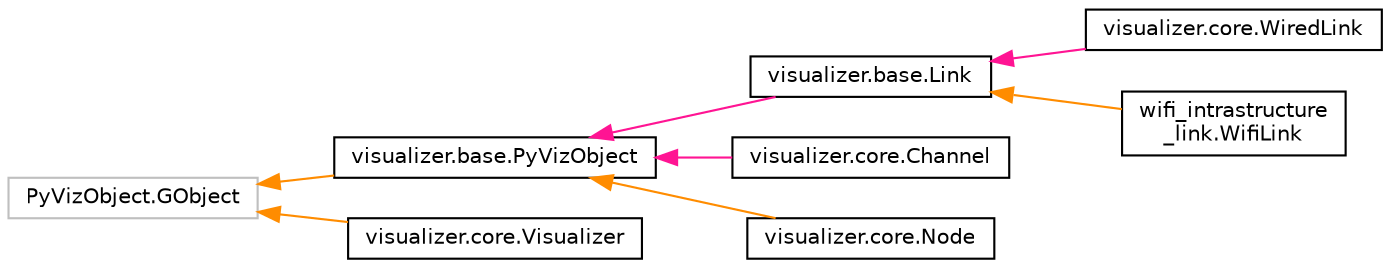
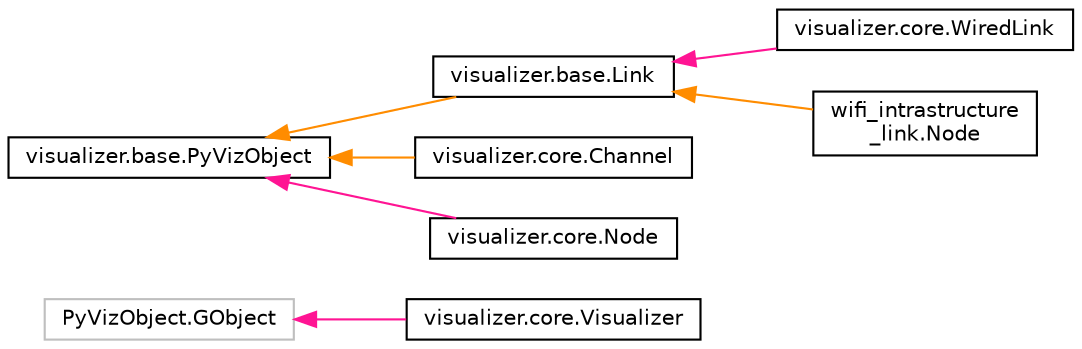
  digraph {
    rankdir=LR
    node [color=black fillcolor=white fontname=Helvetica fontsize=10 shape=record style=filled]
    edge [color=deeppink dir=back fontname=Helvetica fontsize=10 labelfontname=Helvetica labelfontsize=10 style=solid]
    n1 [color=grey75 height=0.2 label="PyVizObject.GObject" width=0.4]
    n2 [height=0.2 label="visualizer.base.PyVizObject" width=0.4]
    n3 [height=0.2 label="visualizer.core.Visualizer" width=0.4]
    n4 [height=0.2 label="visualizer.base.Link" width=0.4]
    n5 [height=0.2 label="visualizer.core.Channel" width=0.4]
    n6 [height=0.2 label="visualizer.core.Node" width=0.4]
    n7 [height=0.2 label="visualizer.core.WiredLink" width=0.4]
-   n8 [height=0.2 label="wifi_intrastructure\l_link.WifiLink" width=0.4]
-   n1 -> n2 [color=darkorange]
-   n1 -> n3 [color=darkorange]
-   n2 -> n4
-   n2 -> n5
-   n2 -> n6 [color=darkorange]
+   n8 [height=0.2 label="wifi_intrastructure\l_link.Node" width=0.4]
+   n1 -> n3
+   n2 -> n4 [color=darkorange]
+   n2 -> n5 [color=darkorange]
+   n2 -> n6
    n4 -> n7
    n4 -> n8 [color=darkorange]
  }
